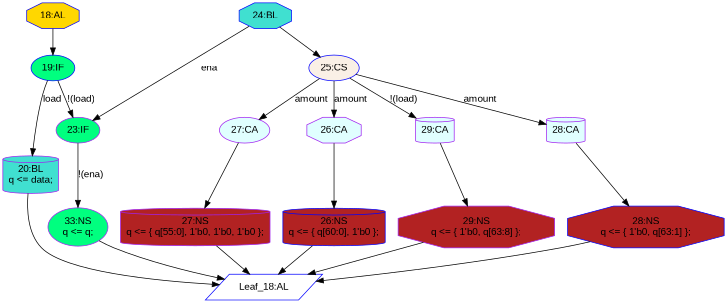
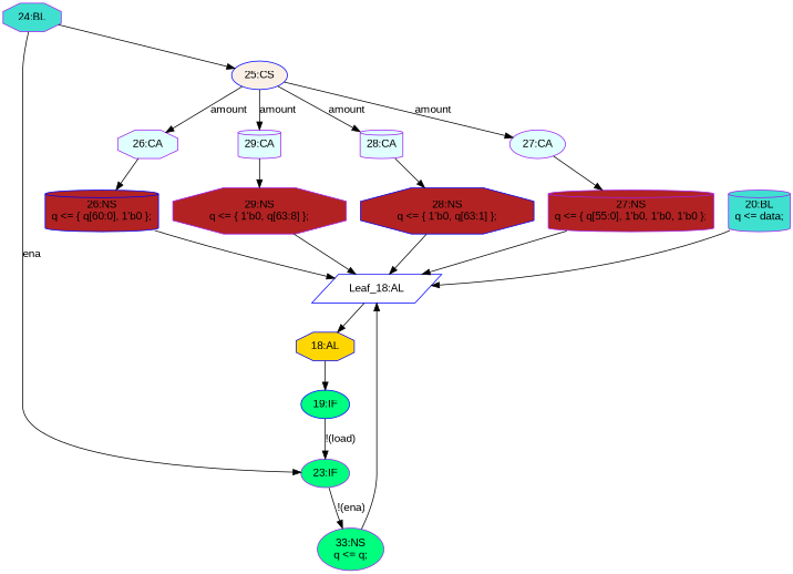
  strict digraph {
    fontname="Liberation Sans"
    node [color=purple fillcolor=firebrick fontname="Liberation Sans" shape=cylinder statements="[]" style=filled typ=NonblockingSubstitution]
    edge [cond="[]" fontname="Liberation Sans" lineno=None]
    n1 [ast="<pyverilog.vparser.ast.Block object at 0x7ffbee9b7090>" fillcolor=turquoise label="20:BL\nq <= data;" statements="[<pyverilog.vparser.ast.NonblockingSubstitution object at 0x7ffbee9a4610>]" typ=Block]
    n2 [color=blue def_var="['q']" label="Leaf_18:AL" shape=parallelogram fillcolor="" statements="" style="" typ=""]
    n3 [ast="<pyverilog.vparser.ast.Always object at 0x7ffbee9b71d0>" clk_sens=True color=blue fillcolor=gold label="18:AL" sens="['clk']" shape=octagon typ=Always use_var="['load', 'ena', 'amount', 'data', 'q']"]
    n4 [ast="<pyverilog.vparser.ast.IfStatement object at 0x7ffbee9a4890>" color=blue fillcolor=springgreen label="19:IF" shape=ellipse typ=IfStatement]
    n5 [ast="<pyverilog.vparser.ast.NonblockingSubstitution object at 0x7ffbee858810>" fillcolor=springgreen label="33:NS\nq <= q;" shape=ellipse statements="[<pyverilog.vparser.ast.NonblockingSubstitution object at 0x7ffbee858810>]"]
    n6 [ast="<pyverilog.vparser.ast.NonblockingSubstitution object at 0x7ffbee9bdd10>" color=blue label="26:NS\nq <= { q[60:0], 1'b0 };" statements="[<pyverilog.vparser.ast.NonblockingSubstitution object at 0x7ffbee9bdd10>]"]
    n7 [ast="<pyverilog.vparser.ast.NonblockingSubstitution object at 0x7ffbee9a7ad0>" label="27:NS\nq <= { q[55:0], 1'b0, 1'b0, 1'b0 };" statements="[<pyverilog.vparser.ast.NonblockingSubstitution object at 0x7ffbee9a7ad0>]"]
    n8 [ast="<pyverilog.vparser.ast.Case object at 0x7ffbee9a7850>" fillcolor=lightcyan label="27:CA" shape=ellipse typ=Case]
    n9 [ast="<pyverilog.vparser.ast.IfStatement object at 0x7ffbee94e290>" fillcolor=springgreen label="23:IF" shape=ellipse typ=IfStatement]
    n10 [ast="<pyverilog.vparser.ast.NonblockingSubstitution object at 0x7ffbeec6ad10>" color=blue label="28:NS\nq <= { 1'b0, q[63:1] };" shape=octagon statements="[<pyverilog.vparser.ast.NonblockingSubstitution object at 0x7ffbeec6ad10>]"]
-   n11 [ast="<pyverilog.vparser.ast.Block object at 0x7ffbee94ecd0>" color=blue fillcolor=turquoise label="24:BL" shape=octagon typ=Block]
+   n11 [ast="<pyverilog.vparser.ast.Block object at 0x7ffbee94ecd0>" fillcolor=turquoise label="24:BL" shape=octagon typ=Block]
    n12 [ast="<pyverilog.vparser.ast.CaseStatement object at 0x7ffbeec6ad90>" color=blue fillcolor=linen label="25:CS" shape=ellipse typ=CaseStatement]
    n13 [ast="<pyverilog.vparser.ast.Case object at 0x7ffbee9b2390>" fillcolor=lightcyan label="26:CA" shape=octagon typ=Case]
    n14 [ast="<pyverilog.vparser.ast.Case object at 0x7ffbee9c6550>" fillcolor=lightcyan label="29:CA" typ=Case]
    n15 [ast="<pyverilog.vparser.ast.Case object at 0x7ffbeed1ee50>" fillcolor=lightcyan label="28:CA" typ=Case]
    n16 [ast="<pyverilog.vparser.ast.NonblockingSubstitution object at 0x7ffbee858610>" label="29:NS\nq <= { 1'b0, q[63:8] };" shape=octagon statements="[<pyverilog.vparser.ast.NonblockingSubstitution object at 0x7ffbee858610>]"]
    n1 -> n2
+   n2 -> n3 [cond="" lineno=""]
    n3 -> n4
-   n4 -> n1 [cond="['load']" label=load lineno=19]
    n4 -> n9 [cond="['load']" label="!(load)" lineno=19]
    n5 -> n2
    n6 -> n2
    n7 -> n2
    n8 -> n7
    n9 -> n5 [cond="['ena']" label="!(ena)" lineno=23]
    n10 -> n2
    n11 -> n9 [cond="['ena']" label=ena lineno=23]
    n11 -> n12
    n12 -> n8 [cond="['amount']" label=amount lineno=25]
    n12 -> n13 [cond="['amount']" label=amount lineno=25]
-   n12 -> n14 [cond="['amount']" label="!(load)" lineno=25]
+   n12 -> n14 [cond="['amount']" label=amount lineno=25]
    n12 -> n15 [cond="['amount']" label=amount lineno=25]
    n13 -> n6
    n14 -> n16
    n15 -> n10
    n16 -> n2
  }
